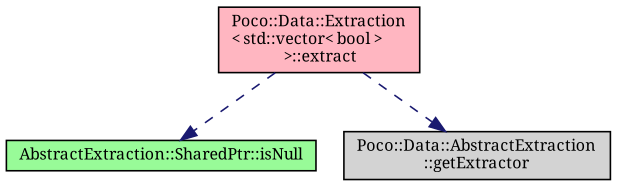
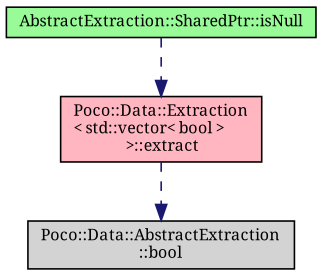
  digraph {
    fontname="Noto Serif"
    rankdir=TB
    node [color=black fontname="Noto Serif" fontsize=10 shape=record style=filled]
    edge [color=midnightblue fontname="Noto Serif" fontsize=10 labelfontname=Helvetica labelfontsize=10 style=dashed]
    n1 [fillcolor=lightpink fontcolor=black height=0.2 label="Poco::Data::Extraction\l\< std::vector\< bool \>\l \>::extract" width=0.4]
    n2 [fillcolor=palegreen height=0.2 label="AbstractExtraction::SharedPtr::isNull" width=0.4]
-   n3 [fillcolor=lightgrey height=0.2 label="Poco::Data::AbstractExtraction\l::getExtractor" width=0.4]
-   n1 -> n2
+   n3 [fillcolor=lightgrey height=0.2 label="Poco::Data::AbstractExtraction\l::bool" width=0.4]
+   n2 -> n1
    n1 -> n3
  }
